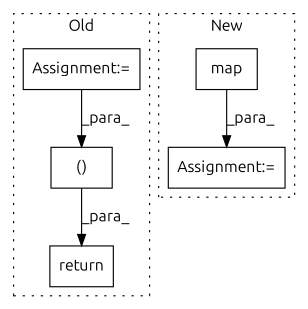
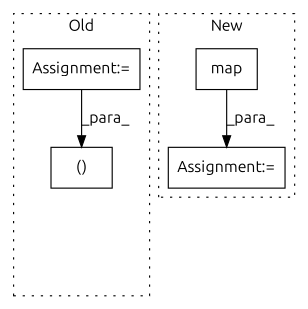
  digraph {
    fontname=Ubuntu
    node [a=7 l=1 shape=box fontname=Ubuntu]
    edge [fontname=Ubuntu]
    n1 [a=106 l=98 label="()" s=1395]
    n2 [label="Assignment:=" s=1259]
-   n3 [a=41 l=12 label=return s=1383]
    n4 [a=32 l="4,1" label=map s="968,1241"]
    n5 [label="Assignment:=" s=959]
    subgraph cluster_1 {
      label=Old
      style=dotted
      n1
      n2
-     n3
    }
    subgraph cluster_2 {
      label=New
      style=dotted
      n4
      n5
    }
-   n1 -> n3 [label=_para_]
    n2 -> n1 [label=_para_]
    n4 -> n5 [label=_para_]
  }
